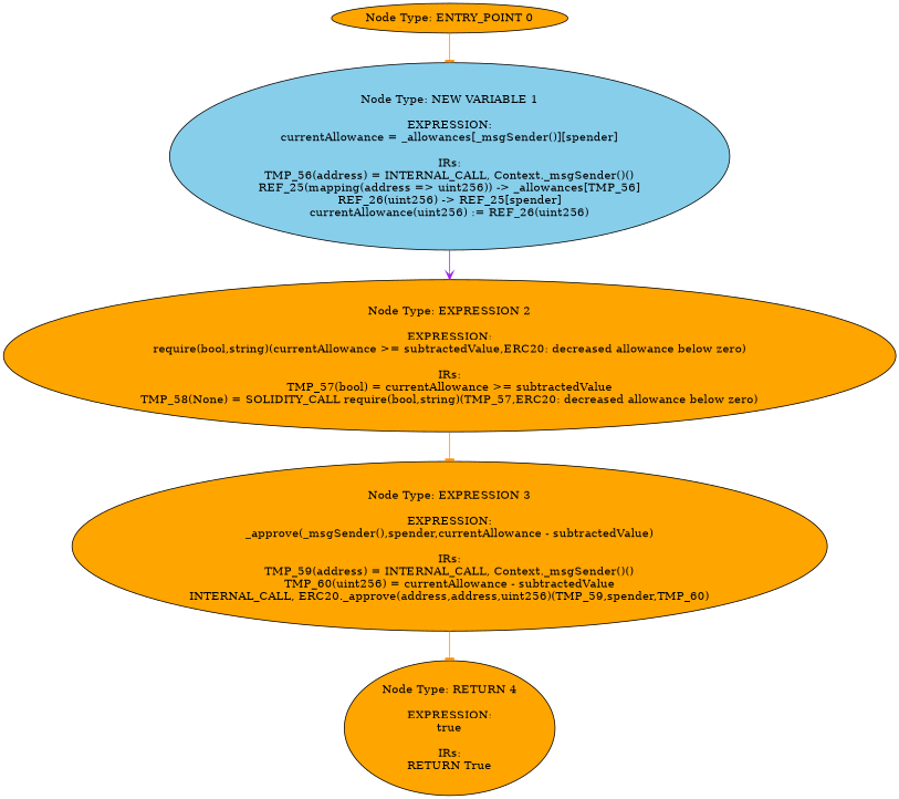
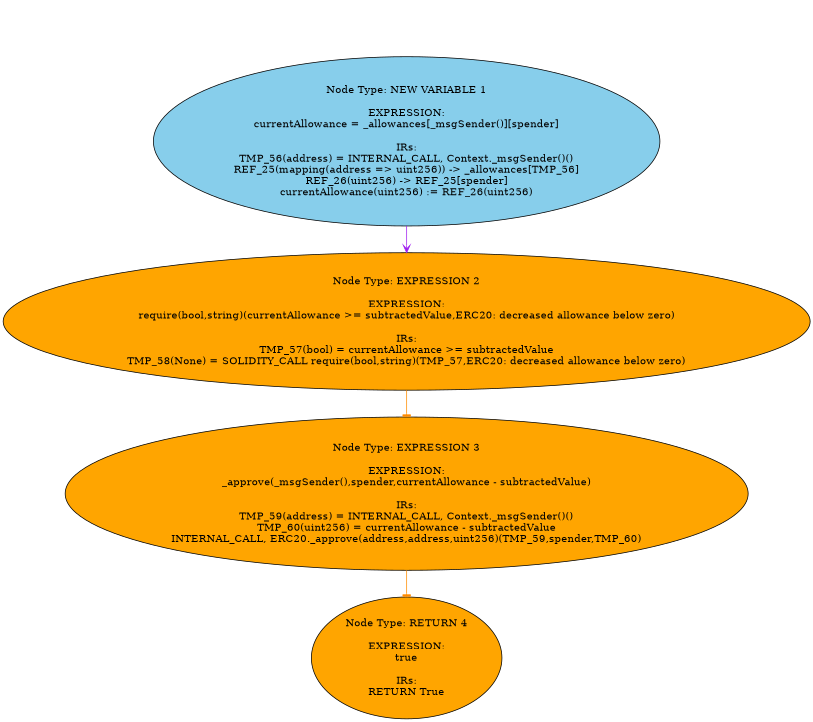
  digraph {
    node [style=filled fillcolor=orange]
    edge [color=darkorange arrowhead=tee]
-   n1 [label="Node Type: ENTRY_POINT 0\n"]
    n2 [label="Node Type: NEW VARIABLE 1\n\nEXPRESSION:\ncurrentAllowance = _allowances[_msgSender()][spender]\n\nIRs:\nTMP_56(address) = INTERNAL_CALL, Context._msgSender()()\nREF_25(mapping(address => uint256)) -> _allowances[TMP_56]\nREF_26(uint256) -> REF_25[spender]\ncurrentAllowance(uint256) := REF_26(uint256)" fillcolor=skyblue]
    n3 [label="Node Type: EXPRESSION 2\n\nEXPRESSION:\nrequire(bool,string)(currentAllowance >= subtractedValue,ERC20: decreased allowance below zero)\n\nIRs:\nTMP_57(bool) = currentAllowance >= subtractedValue\nTMP_58(None) = SOLIDITY_CALL require(bool,string)(TMP_57,ERC20: decreased allowance below zero)"]
    n4 [label="Node Type: EXPRESSION 3\n\nEXPRESSION:\n_approve(_msgSender(),spender,currentAllowance - subtractedValue)\n\nIRs:\nTMP_59(address) = INTERNAL_CALL, Context._msgSender()()\nTMP_60(uint256) = currentAllowance - subtractedValue\nINTERNAL_CALL, ERC20._approve(address,address,uint256)(TMP_59,spender,TMP_60)"]
    n5 [label="Node Type: RETURN 4\n\nEXPRESSION:\ntrue\n\nIRs:\nRETURN True"]
-   n1 -> n2
    n2 -> n3 [color=purple arrowhead=vee]
    n3 -> n4
    n4 -> n5
  }
